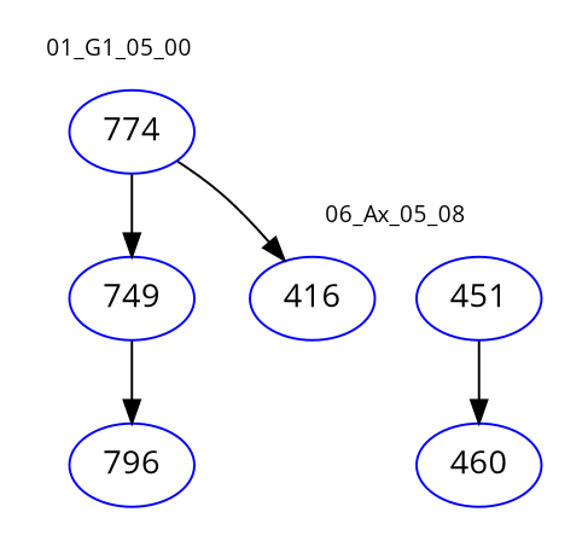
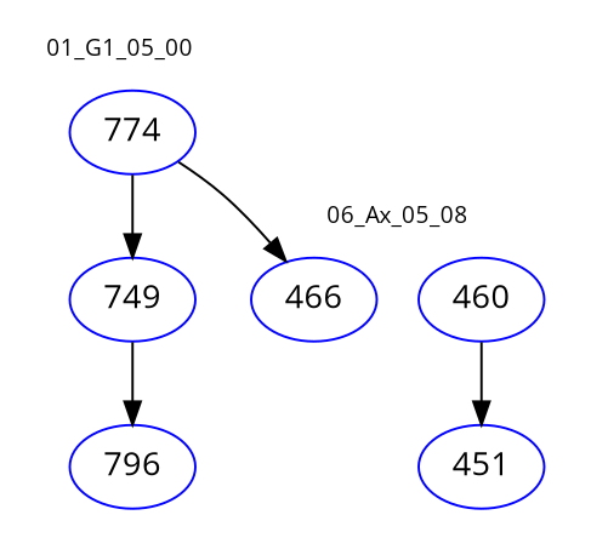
  digraph {
    fontname="Open Sans"
    node [color=blue fontname="Open Sans"]
    edge [color=black fontname="Open Sans"]
    n1 [label=460]
    n2 [label=451]
-   n3 [label=416]
+   n3 [label=466]
    n4 [label=774]
    n5 [label=749]
    n6 [label=796]
    subgraph cluster_1 {
      color=white
      fontsize=10
      label="06_Ax_05_08"
      n1
      n2
      n3
    }
    subgraph cluster_2 {
      color=white
      fontsize=10
      label="01_G1_05_00"
      n4
      n5
      n6
    }
-   n2 -> n1
+   n1 -> n2
    n4 -> n3
    n4 -> n5
    n5 -> n6
  }
